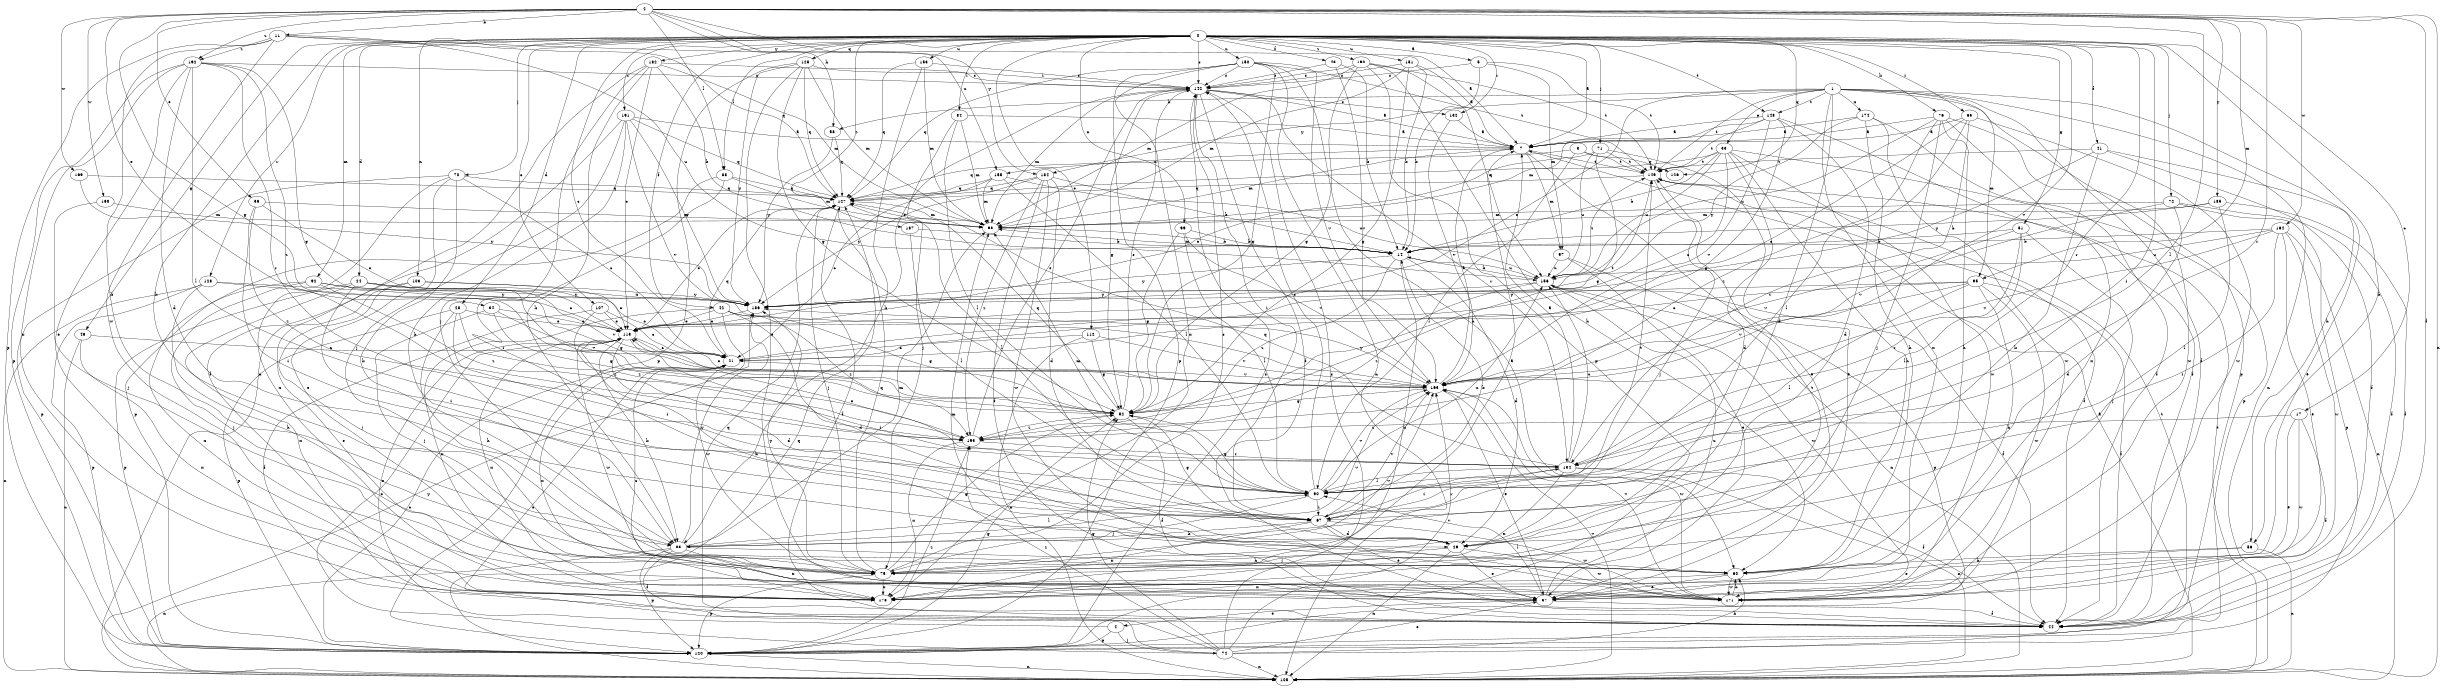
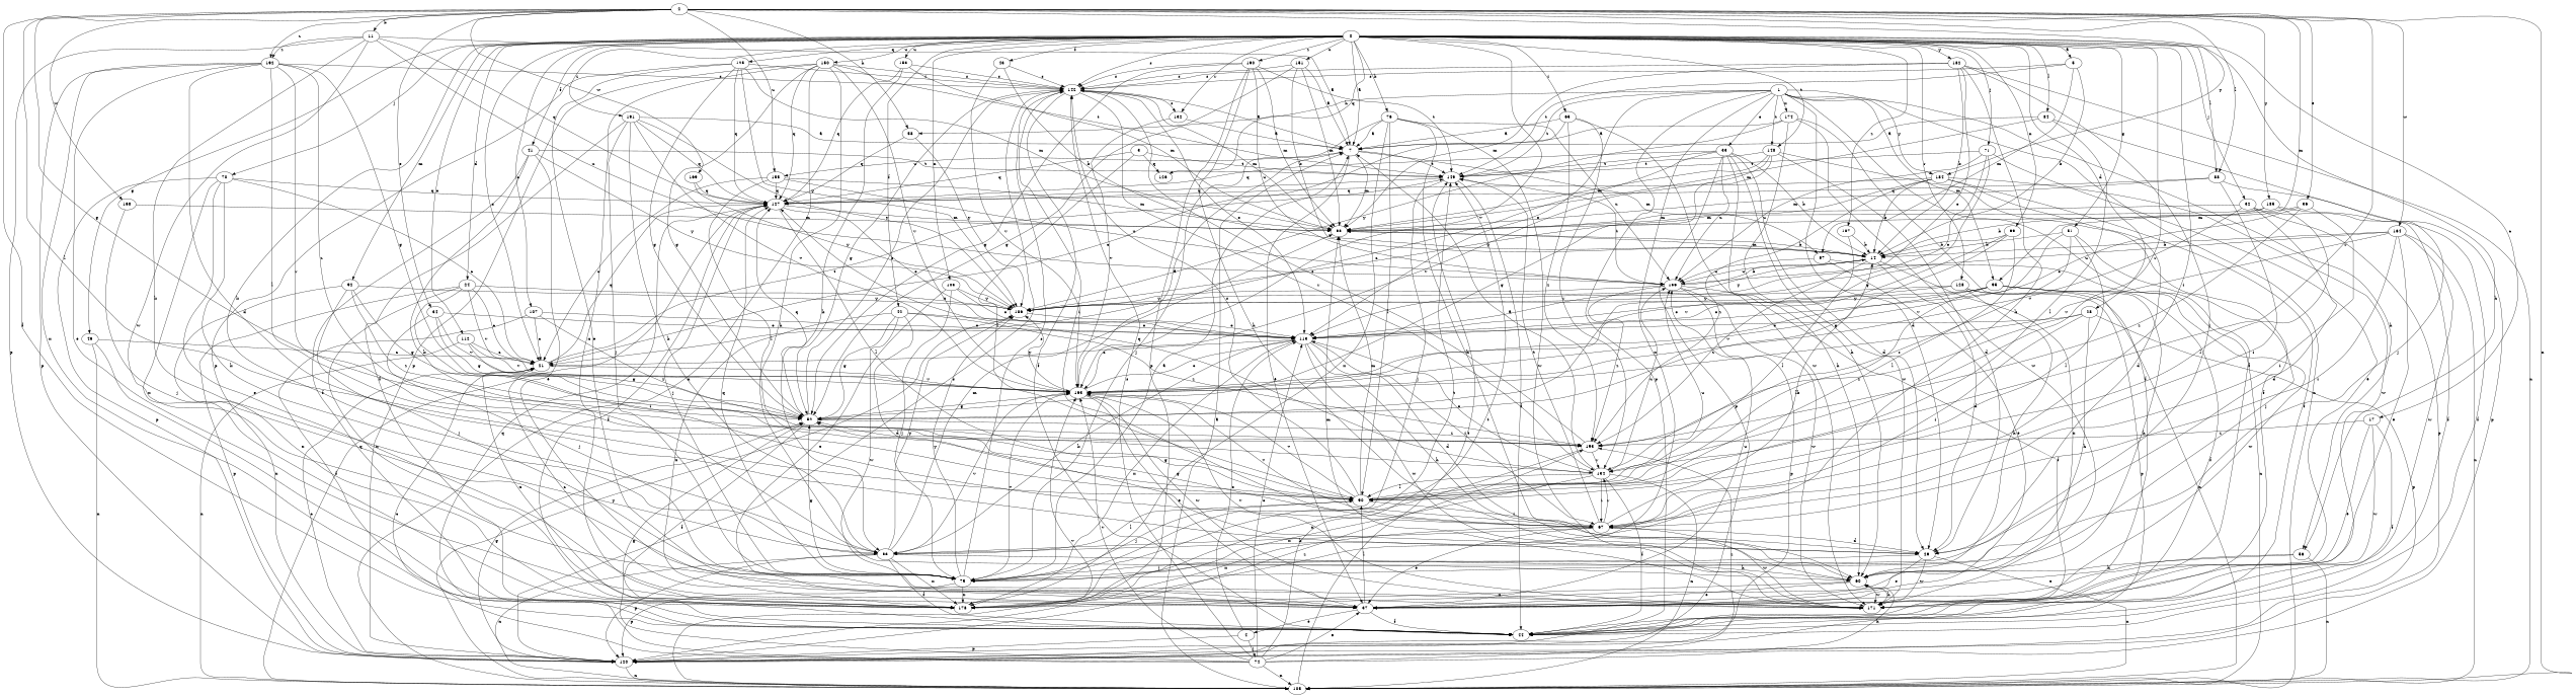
  strict digraph {
    0
    5
    7
    17
    21
    24
    28
    41
    42
    43
    46
    51
    56
    65
    67
    70
    71
-   72
+   72 [label=32]
    76
    83
    84
    88
    92
    99
    103
    107
    112
    125
    126
    128
    132
    134
    142
    148
    150
    151
    153
    163
    182
    187
    190
    191
    149
    14
    97
    155
    37
    98
    44
    171
    193
    178
    127
    120
    186
    113
    60
    29
    52
    105
    90
    75
    156
    1
    33
    58
    95
    174
    184
    2
    11
    34
    36
    164
    168
    169
    185
    192
    3
    4
    74
    0 -> 5 [label=a]
    0 -> 7 [label=a]
    0 -> 17 [label=c]
    0 -> 21 [label=c]
    0 -> 24 [label=d]
    0 -> 28 [label=d]
    0 -> 41 [label=f]
    0 -> 42 [label=f]
    0 -> 43 [label=f]
    0 -> 46 [label=g]
    0 -> 51 [label=g]
    0 -> 56 [label=h]
    0 -> 65 [label=i]
    0 -> 67 [label=i]
    0 -> 70 [label=j]
    0 -> 71 [label=j]
    0 -> 72 [label=j]
    0 -> 76 [label=k]
    0 -> 83 [label=k]
    0 -> 84 [label=l]
    0 -> 88 [label=l]
    0 -> 92 [label=m]
    0 -> 99 [label=n]
    0 -> 103 [label=n]
    0 -> 107 [label=o]
    0 -> 112 [label=o]
    0 -> 125 [label=q]
    0 -> 126 [label=q]
    0 -> 128 [label=r]
    0 -> 132 [label=r]
    0 -> 134 [label=r]
    0 -> 142 [label=s]
    0 -> 148 [label=t]
    0 -> 150 [label=u]
    0 -> 151 [label=u]
    0 -> 153 [label=u]
    0 -> 163 [label=v]
    0 -> 182 [label=y]
    0 -> 187 [label=z]
    0 -> 190 [label=z]
    0 -> 191 [label=z]
    5 -> 142 [label=s]
    5 -> 149 [label=t]
    5 -> 14 [label=b]
    5 -> 97 [label=m]
    7 -> 149 [label=t]
    7 -> 97 [label=m]
    7 -> 155 [label=u]
    7 -> 37 [label=e]
    7 -> 98 [label=m]
    17 -> 37 [label=e]
    17 -> 44 [label=f]
    17 -> 171 [label=w]
    17 -> 193 [label=z]
    21 -> 163 [label=v]
    21 -> 149 [label=t]
    21 -> 178 [label=x]
    21 -> 127 [label=q]
    24 -> 21 [label=c]
    24 -> 67 [label=i]
    24 -> 163 [label=v]
    24 -> 178 [label=x]
    24 -> 120 [label=p]
    24 -> 186 [label=x]
    28 -> 67 [label=i]
    28 -> 193 [label=z]
    28 -> 120 [label=p]
    28 -> 113 [label=o]
    28 -> 60 [label=h]
    41 -> 83 [label=k]
    41 -> 149 [label=t]
    41 -> 37 [label=e]
    41 -> 44 [label=f]
    41 -> 186 [label=y]
    42 -> 171 [label=w]
    42 -> 193 [label=z]
    42 -> 178 [label=x]
    42 -> 113 [label=o]
    42 -> 29 [label=d]
    42 -> 52 [label=g]
    43 -> 142 [label=s]
    43 -> 163 [label=v]
    43 -> 14 [label=b]
    46 -> 21 [label=c]
    46 -> 178 [label=x]
    46 -> 105 [label=n]
    51 -> 134 [label=r]
    51 -> 163 [label=v]
    51 -> 14 [label=b]
    51 -> 90 [label=l]
    51 -> 75 [label=j]
    56 -> 37 [label=e]
    56 -> 60 [label=h]
    56 -> 105 [label=n]
    65 -> 7 [label=a]
    65 -> 21 [label=c]
    65 -> 134 [label=r]
    65 -> 171 [label=w]
    65 -> 193 [label=z]
    67 -> 83 [label=k]
    67 -> 134 [label=r]
    67 -> 163 [label=v]
    67 -> 149 [label=t]
    67 -> 14 [label=b]
    67 -> 37 [label=e]
    67 -> 171 [label=w]
    67 -> 178 [label=x]
    67 -> 29 [label=d]
    67 -> 52 [label=g]
    70 -> 21 [label=c]
    70 -> 83 [label=k]
    70 -> 37 [label=e]
    70 -> 178 [label=x]
    70 -> 127 [label=q]
    70 -> 120 [label=p]
    71 -> 149 [label=t]
    71 -> 37 [label=e]
    71 -> 113 [label=o]
    71 -> 52 [label=g]
    71 -> 156 [label=u]
    72 -> 163 [label=v]
    72 -> 98 [label=m]
    72 -> 44 [label=f]
    72 -> 120 [label=p]
    72 -> 29 [label=d]
    76 -> 7 [label=a]
    76 -> 171 [label=w]
    76 -> 178 [label=x]
    76 -> 60 [label=h]
    76 -> 90 [label=l]
    76 -> 75 [label=j]
    76 -> 156 [label=u]
    83 -> 163 [label=v]
    83 -> 98 [label=m]
    83 -> 44 [label=f]
    83 -> 178 [label=x]
    83 -> 120 [label=p]
    83 -> 186 [label=y]
    83 -> 60 [label=h]
    83 -> 105 [label=n]
    83 -> 90 [label=l]
    84 -> 7 [label=a]
    84 -> 98 [label=m]
    84 -> 90 [label=l]
    84 -> 75 [label=j]
    88 -> 67 [label=i]
    88 -> 98 [label=m]
    88 -> 127 [label=q]
    88 -> 120 [label=p]
    92 -> 193 [label=z]
    92 -> 178 [label=x]
    92 -> 186 [label=y]
    92 -> 52 [label=g]
    92 -> 75 [label=j]
    99 -> 163 [label=v]
    99 -> 14 [label=b]
    99 -> 52 [label=g]
    99 -> 90 [label=l]
    103 -> 37 [label=e]
    103 -> 186 [label=y]
    103 -> 113 [label=o]
    103 -> 75 [label=j]
    107 -> 21 [label=c]
    107 -> 44 [label=f]
    107 -> 193 [label=z]
    107 -> 113 [label=o]
    112 -> 21 [label=c]
    112 -> 163 [label=v]
    112 -> 52 [label=g]
    112 -> 105 [label=n]
    125 -> 142 [label=i]
    125 -> 37 [label=e]
    125 -> 98 [label=m]
    125 -> 127 [label=q]
    125 -> 120 [label=p]
    125 -> 186 [label=y]
    125 -> 52 [label=g]
    128 -> 120 [label=p]
    128 -> 186 [label=y]
    128 -> 113 [label=o]
    128 -> 60 [label=h]
    128 -> 105 [label=n]
    132 -> 7 [label=a]
    132 -> 163 [label=v]
    134 -> 7 [label=a]
    134 -> 67 [label=i]
    134 -> 44 [label=f]
    134 -> 178 [label=x]
    134 -> 127 [label=q]
    134 -> 113 [label=o]
    134 -> 105 [label=n]
    134 -> 90 [label=l]
    134 -> 156 [label=u]
    142 -> 7 [label=a]
    142 -> 67 [label=i]
    142 -> 132 [label=s]
    142 -> 134 [label=r]
    142 -> 98 [label=m]
    142 -> 44 [label=f]
    142 -> 113 [label=o]
    142 -> 52 [label=g]
-   148 -> 7 [label=a]
    148 -> 163 [label=v]
    148 -> 149 [label=t]
    148 -> 98 [label=m]
    148 -> 44 [label=f]
    148 -> 29 [label=d]
    148 -> 52 [label=g]
    150 -> 142 [label=s]
    150 -> 163 [label=v]
    150 -> 149 [label=t]
    150 -> 178 [label=x]
    150 -> 127 [label=q]
    150 -> 120 [label=p]
    150 -> 60 [label=h]
    150 -> 52 [label=g]
    150 -> 105 [label=n]
    151 -> 7 [label=a]
    151 -> 142 [label=s]
    151 -> 14 [label=b]
    151 -> 98 [label=m]
    151 -> 52 [label=g]
    153 -> 83 [label=k]
    153 -> 142 [label=s]
    153 -> 98 [label=m]
    153 -> 127 [label=q]
    163 -> 7 [label=a]
    163 -> 37 [label=e]
    163 -> 171 [label=w]
    163 -> 186 [label=y]
    163 -> 113 [label=o]
    163 -> 52 [label=g]
    182 -> 83 [label=k]
    182 -> 142 [label=s]
    182 -> 14 [label=b]
    182 -> 98 [label=m]
    182 -> 113 [label=o]
    182 -> 105 [label=n]
    182 -> 75 [label=j]
    187 -> 14 [label=b]
    187 -> 90 [label=l]
    190 -> 142 [label=s]
    190 -> 149 [label=t]
    190 -> 98 [label=m]
    190 -> 120 [label=p]
    190 -> 60 [label=h]
    190 -> 52 [label=g]
    190 -> 156 [label=u]
    191 -> 7 [label=a]
    191 -> 83 [label=k]
    191 -> 163 [label=v]
    191 -> 44 [label=f]
    191 -> 127 [label=q]
    191 -> 186 [label=y]
    191 -> 75 [label=j]
    149 -> 44 [label=f]
    149 -> 127 [label=q]
    149 -> 75 [label=j]
    14 -> 98 [label=m]
    14 -> 193 [label=z]
    14 -> 178 [label=x]
    14 -> 186 [label=y]
    14 -> 29 [label=d]
    14 -> 156 [label=u]
    97 -> 37 [label=e]
    97 -> 105 [label=n]
    97 -> 156 [label=u]
    155 -> 21 [label=c]
    155 -> 98 [label=m]
    155 -> 127 [label=q]
    155 -> 90 [label=l]
    155 -> 156 [label=u]
    37 -> 21 [label=c]
    37 -> 44 [label=f]
    37 -> 90 [label=l]
    37 -> 156 [label=u]
    37 -> 4 [label=e]
    98 -> 14 [label=b]
    171 -> 163 [label=v]
    171 -> 98 [label=m]
    171 -> 60 [label=h]
    193 -> 134 [label=r]
    193 -> 142 [label=s]
    193 -> 178 [label=x]
    178 -> 149 [label=t]
    127 -> 98 [label=m]
    127 -> 44 [label=f]
    127 -> 113 [label=o]
    127 -> 90 [label=l]
    127 -> 75 [label=j]
    120 -> 21 [label=c]
    120 -> 142 [label=s]
    120 -> 193 [label=z]
    120 -> 52 [label=g]
    120 -> 105 [label=n]
    186 -> 113 [label=o]
    113 -> 21 [label=c]
    113 -> 67 [label=i]
    113 -> 83 [label=k]
    113 -> 171 [label=w]
    113 -> 178 [label=x]
    113 -> 60 [label=h]
    113 -> 29 [label=d]
    60 -> 37 [label=e]
    60 -> 171 [label=w]
    60 -> 178 [label=x]
    29 -> 37 [label=e]
    29 -> 171 [label=w]
    29 -> 105 [label=n]
    29 -> 75 [label=j]
    52 -> 142 [label=s]
    52 -> 44 [label=f]
    52 -> 193 [label=z]
    52 -> 127 [label=q]
    105 -> 7 [label=a]
    105 -> 163 [label=v]
    105 -> 149 [label=t]
    105 -> 127 [label=q]
    105 -> 186 [label=y]
    90 -> 67 [label=i]
    90 -> 142 [label=s]
    90 -> 163 [label=v]
    90 -> 98 [label=m]
    90 -> 52 [label=g]
    90 -> 75 [label=j]
    90 -> 156 [label=u]
    75 -> 7 [label=a]
    75 -> 142 [label=s]
    75 -> 163 [label=v]
    75 -> 178 [label=x]
    75 -> 127 [label=q]
    75 -> 120 [label=p]
    75 -> 186 [label=y]
    75 -> 52 [label=g]
    156 -> 149 [label=t]
    156 -> 14 [label=b]
    156 -> 44 [label=f]
    156 -> 171 [label=w]
    156 -> 193 [label=z]
    156 -> 120 [label=p]
    156 -> 186 [label=y]
    1 -> 56 [label=h]
    1 -> 148 [label=t]
    1 -> 149 [label=t]
    1 -> 44 [label=f]
    1 -> 178 [label=x]
    1 -> 120 [label=p]
    1 -> 113 [label=o]
    1 -> 29 [label=d]
    1 -> 105 [label=n]
    1 -> 33 [label=e]
    1 -> 58 [label=h]
    1 -> 95 [label=m]
    1 -> 174 [label=x]
    1 -> 184 [label=y]
    33 -> 21 [label=c]
    33 -> 149 [label=t]
    33 -> 14 [label=b]
    33 -> 171 [label=w]
    33 -> 127 [label=q]
    33 -> 120 [label=p]
    33 -> 60 [label=h]
    33 -> 29 [label=d]
    33 -> 156 [label=u]
    58 -> 127 [label=q]
    58 -> 186 [label=y]
    95 -> 163 [label=v]
    95 -> 44 [label=f]
    95 -> 171 [label=w]
    95 -> 186 [label=y]
    95 -> 113 [label=o]
    95 -> 60 [label=h]
    95 -> 90 [label=l]
    174 -> 7 [label=a]
    174 -> 44 [label=f]
    174 -> 171 [label=w]
    174 -> 186 [label=y]
    174 -> 60 [label=h]
    184 -> 14 [label=b]
    184 -> 44 [label=f]
    184 -> 171 [label=w]
    184 -> 193 [label=z]
    184 -> 127 [label=q]
    184 -> 186 [label=y]
    184 -> 29 [label=d]
    2 -> 88 [label=l]
    2 -> 134 [label=r]
    2 -> 155 [label=u]
    2 -> 44 [label=f]
    2 -> 52 [label=g]
    2 -> 105 [label=n]
    2 -> 90 [label=l]
    2 -> 58 [label=h]
    2 -> 95 [label=m]
    2 -> 184 [label=y]
    2 -> 11 [label=b]
    2 -> 34 [label=e]
    2 -> 36 [label=e]
    2 -> 164 [label=w]
    2 -> 168 [label=w]
    2 -> 169 [label=w]
    2 -> 185 [label=y]
    2 -> 192 [label=z]
    11 -> 7 [label=a]
    11 -> 83 [label=k]
    11 -> 171 [label=w]
    11 -> 127 [label=q]
    11 -> 120 [label=p]
    11 -> 156 [label=u]
    11 -> 192 [label=z]
    34 -> 163 [label=v]
    34 -> 113 [label=o]
    34 -> 52 [label=g]
    34 -> 75 [label=j]
    36 -> 67 [label=i]
    36 -> 98 [label=m]
    36 -> 193 [label=z]
    36 -> 113 [label=o]
    164 -> 67 [label=i]
    164 -> 163 [label=v]
    164 -> 14 [label=b]
    164 -> 37 [label=e]
    164 -> 171 [label=w]
    164 -> 105 [label=n]
    164 -> 156 [label=u]
    168 -> 98 [label=m]
    168 -> 75 [label=j]
    169 -> 127 [label=q]
    169 -> 186 [label=y]
    185 -> 14 [label=b]
    185 -> 98 [label=m]
    185 -> 44 [label=f]
    185 -> 90 [label=l]
    192 -> 134 [label=r]
    192 -> 142 [label=s]
    192 -> 37 [label=e]
    192 -> 193 [label=z]
    192 -> 178 [label=x]
    192 -> 120 [label=p]
    192 -> 29 [label=d]
    192 -> 52 [label=g]
    192 -> 90 [label=l]
    3 -> 126 [label=q]
    3 -> 149 [label=t]
    3 -> 127 [label=q]
    3 -> 90 [label=l]
    4 -> 120 [label=p]
    4 -> 113 [label=o]
    4 -> 74 [label=j]
    74 -> 21 [label=c]
    74 -> 142 [label=s]
    74 -> 163 [label=v]
    74 -> 149 [label=t]
    74 -> 37 [label=e]
    74 -> 193 [label=z]
    74 -> 127 [label=q]
    74 -> 113 [label=o]
    74 -> 60 [label=h]
    74 -> 52 [label=g]
    74 -> 105 [label=n]
  }
